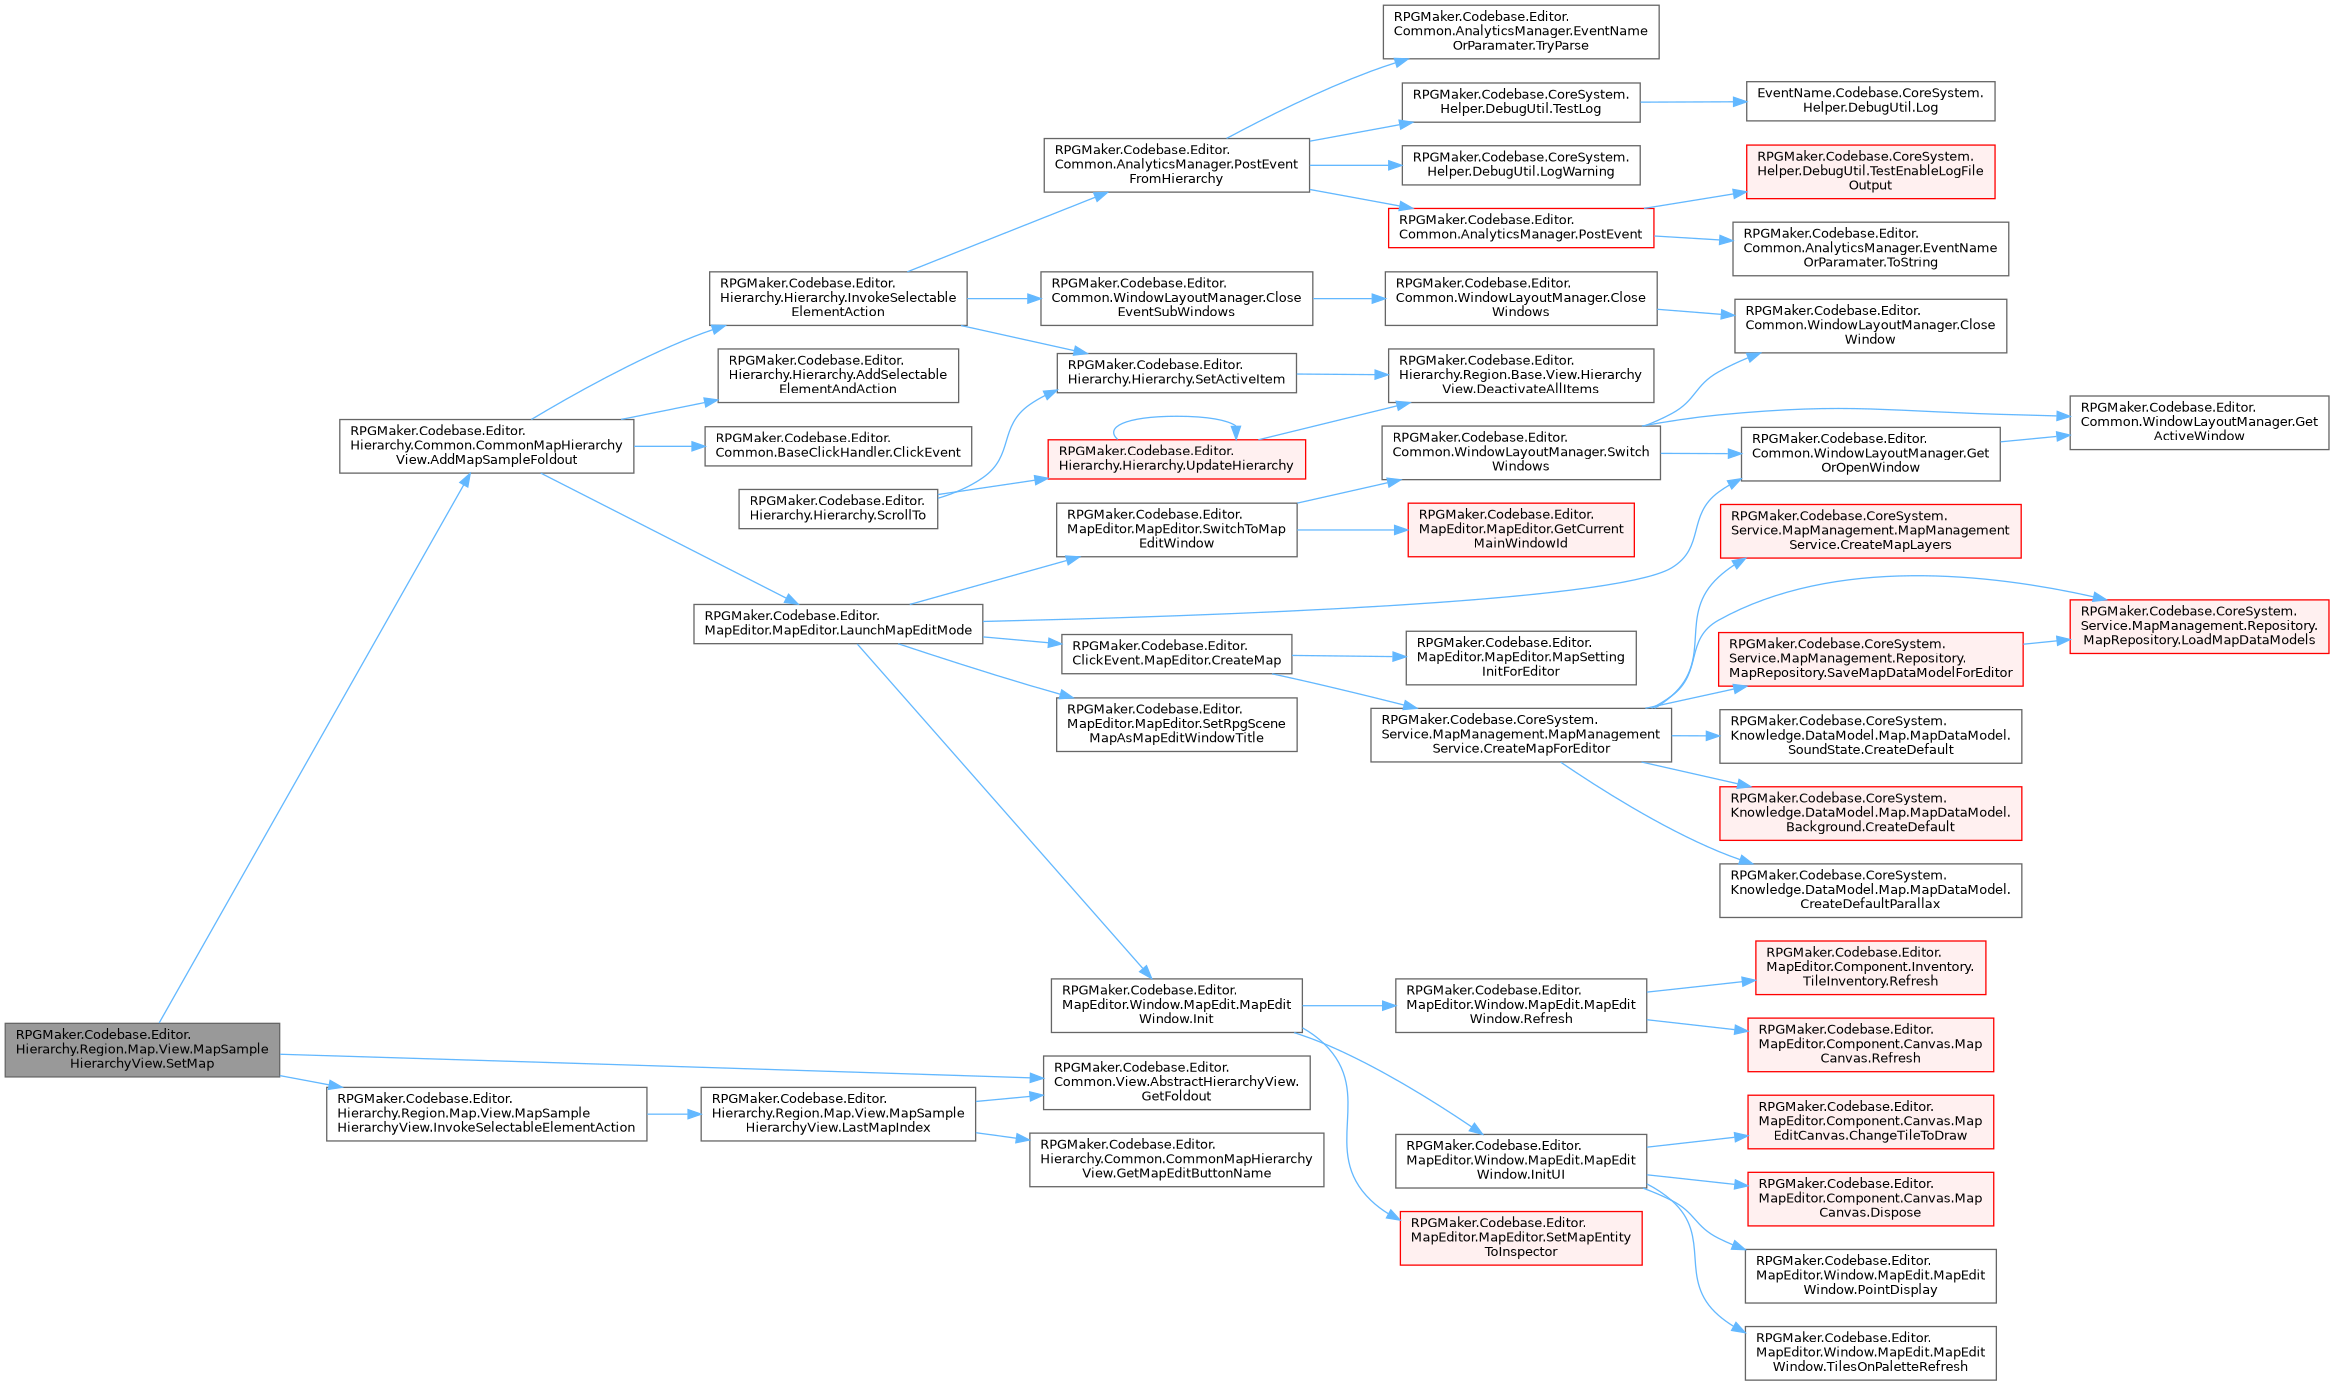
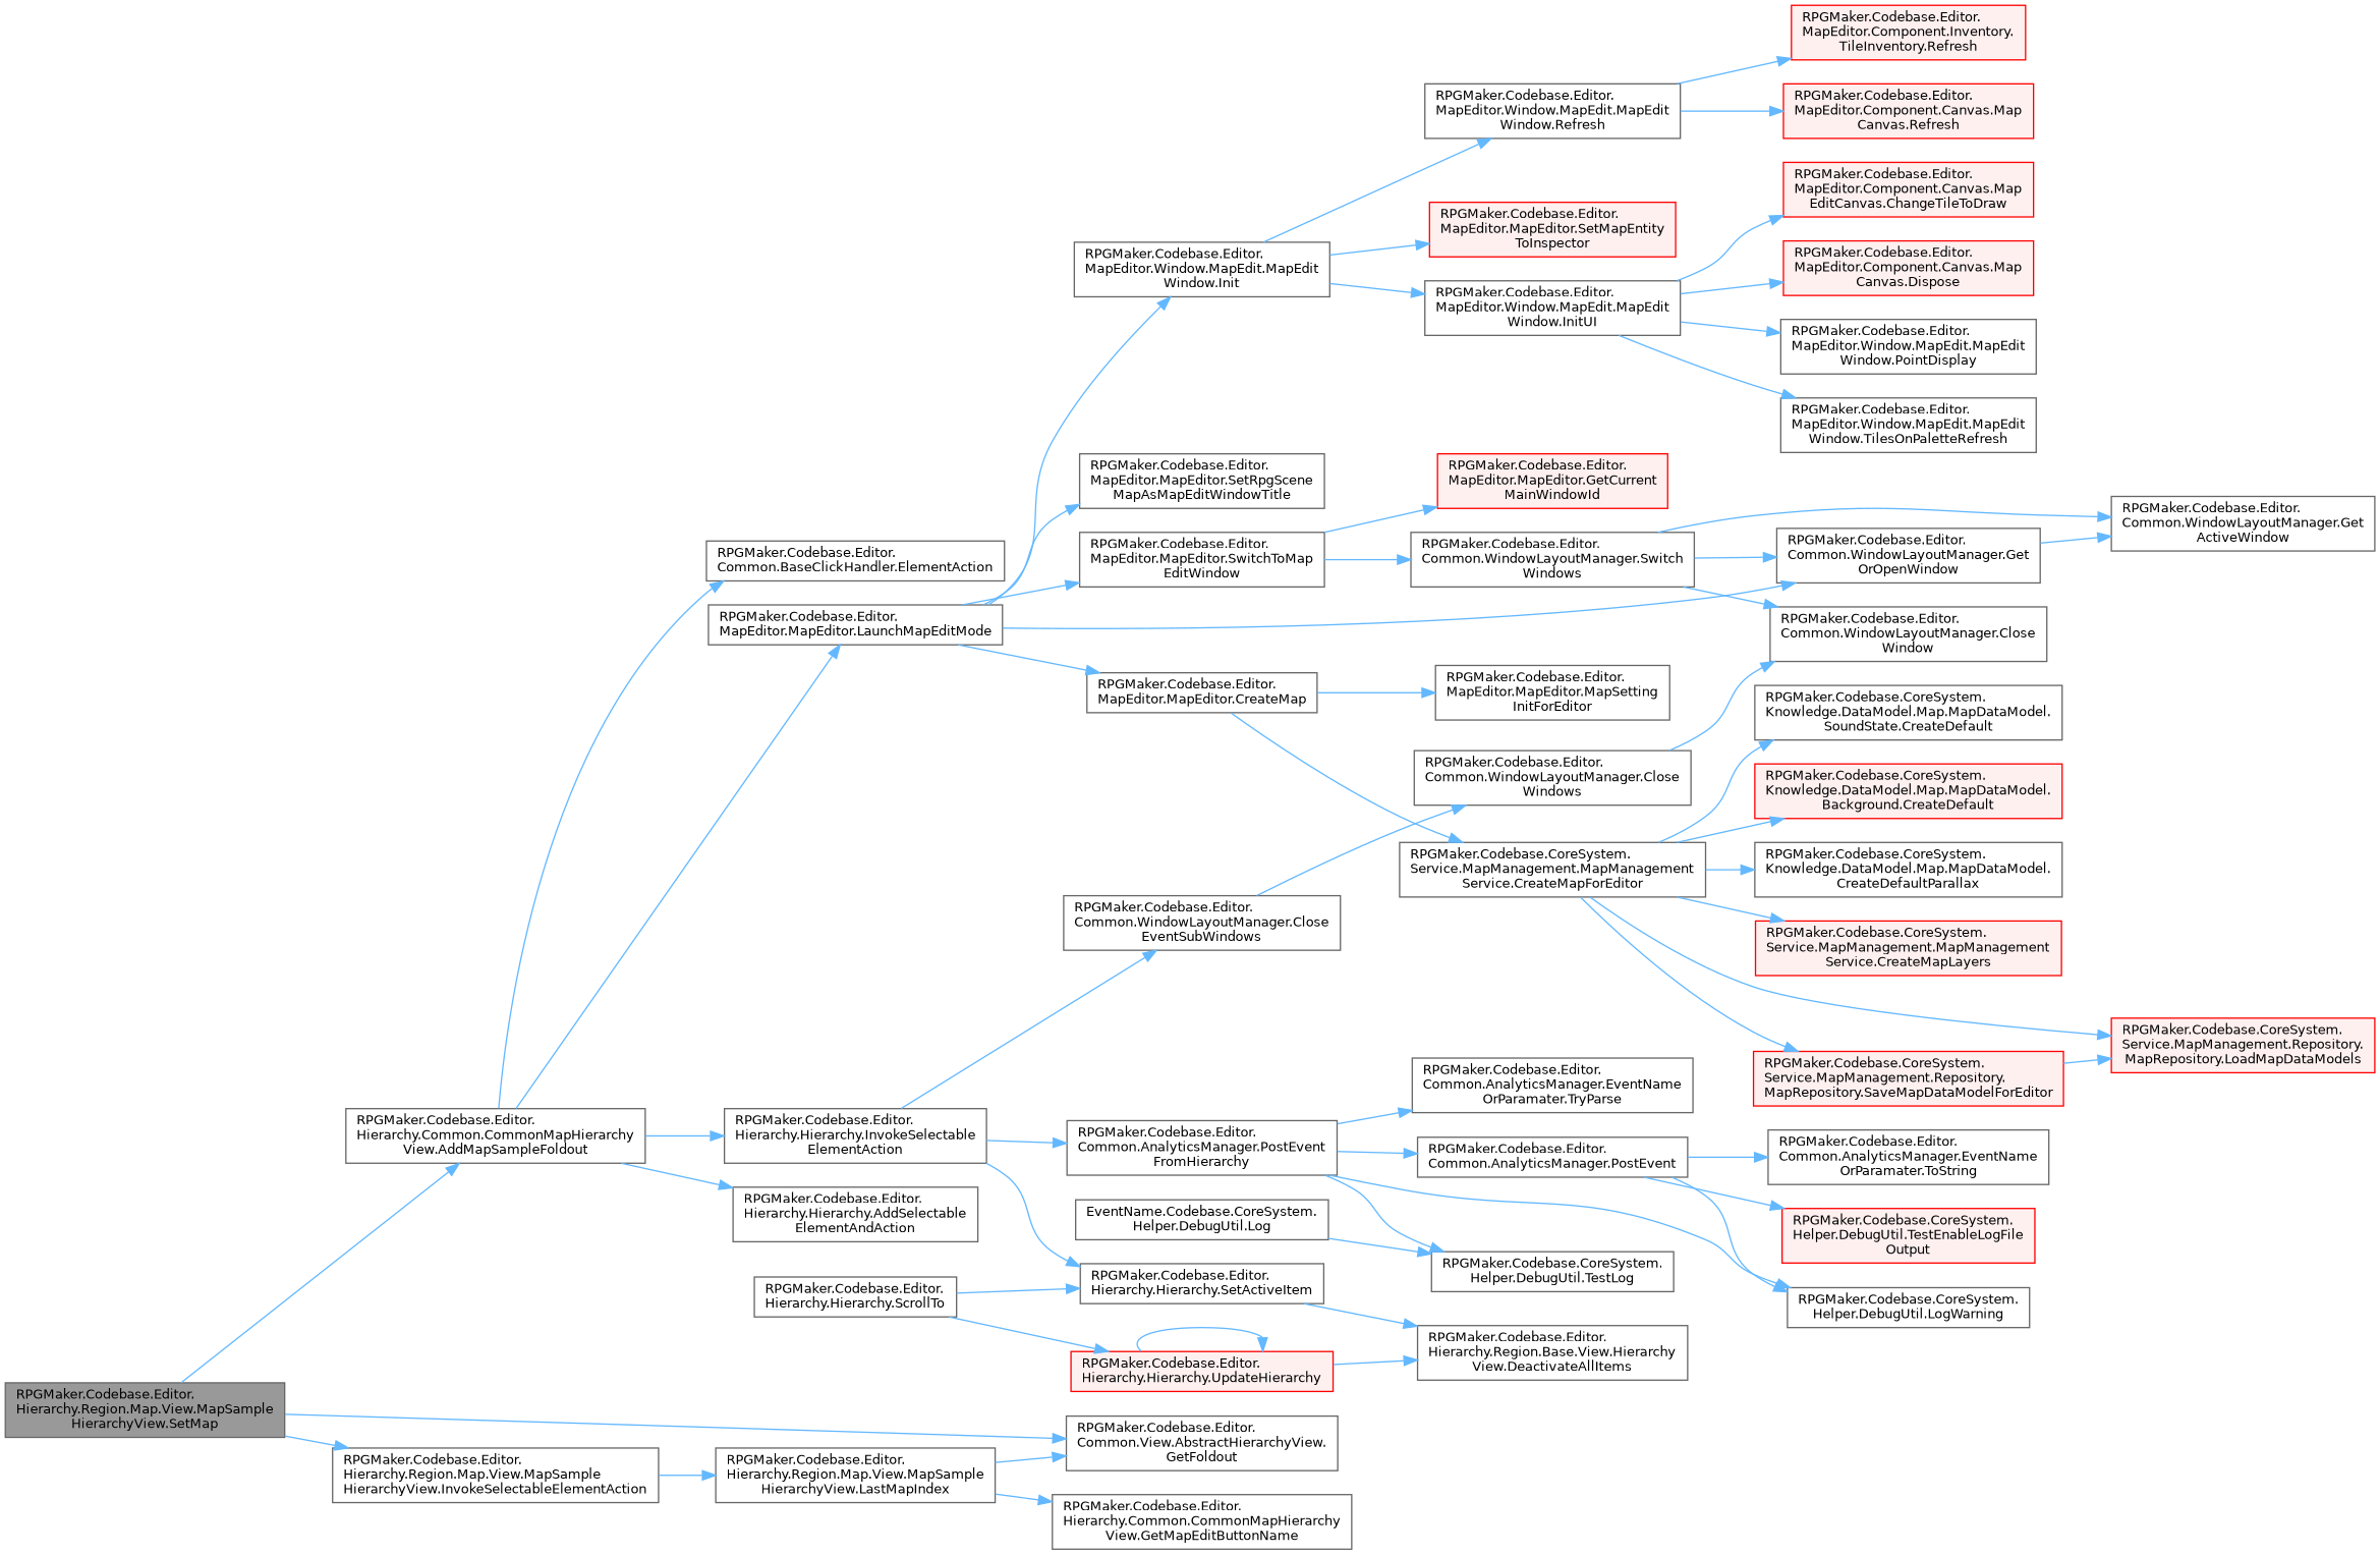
  digraph {
    rankdir=LR
    node [color=grey40 fillcolor=white fontname=Helvetica fontsize=10 shape=box style=filled]
    edge [color=steelblue1 fontname=Helvetica fontsize=10 labelfontname=Helvetica labelfontsize=10 style=solid]
    n1 [color=gray40 fillcolor=grey60 fontcolor=black height=0.2 label="RPGMaker.Codebase.Editor.\lHierarchy.Region.Map.View.MapSample\lHierarchyView.SetMap" width=0.4]
    n2 [height=0.2 label="RPGMaker.Codebase.Editor.\lHierarchy.Common.CommonMapHierarchy\lView.AddMapSampleFoldout" width=0.4]
    n3 [height=0.2 label="RPGMaker.Codebase.Editor.\lCommon.View.AbstractHierarchyView.\lGetFoldout" width=0.4]
    n4 [height=0.2 label="RPGMaker.Codebase.Editor.\lHierarchy.Region.Map.View.MapSample\lHierarchyView.InvokeSelectableElementAction" width=0.4]
    n5 [height=0.2 label="RPGMaker.Codebase.Editor.\lHierarchy.Hierarchy.AddSelectable\lElementAndAction" width=0.4]
-   n6 [height=0.2 label="RPGMaker.Codebase.Editor.\lCommon.BaseClickHandler.ClickEvent" width=0.4]
+   n6 [height=0.2 label="RPGMaker.Codebase.Editor.\lCommon.BaseClickHandler.ElementAction" width=0.4]
    n7 [height=0.2 label="RPGMaker.Codebase.Editor.\lHierarchy.Hierarchy.InvokeSelectable\lElementAction" width=0.4]
    n8 [height=0.2 label="RPGMaker.Codebase.Editor.\lMapEditor.MapEditor.LaunchMapEditMode" width=0.4]
    n9 [height=0.2 label="RPGMaker.Codebase.Editor.\lHierarchy.Region.Map.View.MapSample\lHierarchyView.LastMapIndex" width=0.4]
    n10 [height=0.2 label="RPGMaker.Codebase.Editor.\lCommon.WindowLayoutManager.Close\lEventSubWindows" width=0.4]
    n11 [height=0.2 label="RPGMaker.Codebase.Editor.\lCommon.AnalyticsManager.PostEvent\lFromHierarchy" width=0.4]
    n12 [height=0.2 label="RPGMaker.Codebase.Editor.\lHierarchy.Hierarchy.SetActiveItem" width=0.4]
-   n13 [height=0.2 label="RPGMaker.Codebase.Editor.\lClickEvent.MapEditor.CreateMap" width=0.4]
+   n13 [height=0.2 label="RPGMaker.Codebase.Editor.\lMapEditor.MapEditor.CreateMap" width=0.4]
    n14 [height=0.2 label="RPGMaker.Codebase.Editor.\lCommon.WindowLayoutManager.Get\lOrOpenWindow" width=0.4]
    n15 [height=0.2 label="RPGMaker.Codebase.Editor.\lMapEditor.Window.MapEdit.MapEdit\lWindow.Init" width=0.4]
    n16 [height=0.2 label="RPGMaker.Codebase.Editor.\lMapEditor.MapEditor.SetRpgScene\lMapAsMapEditWindowTitle" width=0.4]
    n17 [height=0.2 label="RPGMaker.Codebase.Editor.\lMapEditor.MapEditor.SwitchToMap\lEditWindow" width=0.4]
    n18 [height=0.2 label="RPGMaker.Codebase.Editor.\lCommon.WindowLayoutManager.Close\lWindows" width=0.4]
    n19 [height=0.2 label="RPGMaker.Codebase.CoreSystem.\lHelper.DebugUtil.LogWarning" width=0.4]
-   n20 [color=red height=0.2 label="RPGMaker.Codebase.Editor.\lCommon.AnalyticsManager.PostEvent" width=0.4]
+   n20 [height=0.2 label="RPGMaker.Codebase.Editor.\lCommon.AnalyticsManager.PostEvent" width=0.4]
    n21 [height=0.2 label="RPGMaker.Codebase.CoreSystem.\lHelper.DebugUtil.TestLog" width=0.4]
    n22 [height=0.2 label="RPGMaker.Codebase.Editor.\lCommon.AnalyticsManager.EventName\lOrParamater.TryParse" width=0.4]
    n23 [height=0.2 label="RPGMaker.Codebase.Editor.\lHierarchy.Region.Base.View.Hierarchy\lView.DeactivateAllItems" width=0.4]
    n24 [height=0.2 label="RPGMaker.Codebase.Editor.\lCommon.WindowLayoutManager.Close\lWindow" width=0.4]
    n25 [color=red fillcolor="#FFF0F0" height=0.2 label="RPGMaker.Codebase.CoreSystem.\lHelper.DebugUtil.TestEnableLogFile\lOutput" width=0.4]
    n26 [height=0.2 label="RPGMaker.Codebase.Editor.\lCommon.AnalyticsManager.EventName\lOrParamater.ToString" width=0.4]
    n27 [height=0.2 label="EventName.Codebase.CoreSystem.\lHelper.DebugUtil.Log" width=0.4]
    n28 [height=0.2 label="RPGMaker.Codebase.Editor.\lHierarchy.Hierarchy.ScrollTo" width=0.4]
    n29 [color=red fillcolor="#FFF0F0" height=0.2 label="RPGMaker.Codebase.Editor.\lHierarchy.Hierarchy.UpdateHierarchy" width=0.4]
    n30 [height=0.2 label="RPGMaker.Codebase.CoreSystem.\lService.MapManagement.MapManagement\lService.CreateMapForEditor" width=0.4]
    n31 [height=0.2 label="RPGMaker.Codebase.Editor.\lMapEditor.MapEditor.MapSetting\lInitForEditor" width=0.4]
    n32 [height=0.2 label="RPGMaker.Codebase.Editor.\lCommon.WindowLayoutManager.Get\lActiveWindow" width=0.4]
    n33 [height=0.2 label="RPGMaker.Codebase.Editor.\lMapEditor.Window.MapEdit.MapEdit\lWindow.InitUI" width=0.4]
    n34 [height=0.2 label="RPGMaker.Codebase.Editor.\lMapEditor.Window.MapEdit.MapEdit\lWindow.Refresh" width=0.4]
    n35 [color=red fillcolor="#FFF0F0" height=0.2 label="RPGMaker.Codebase.Editor.\lMapEditor.MapEditor.SetMapEntity\lToInspector" width=0.4]
    n36 [color=red fillcolor="#FFF0F0" height=0.2 label="RPGMaker.Codebase.Editor.\lMapEditor.MapEditor.GetCurrent\lMainWindowId" width=0.4]
    n37 [height=0.2 label="RPGMaker.Codebase.Editor.\lCommon.WindowLayoutManager.Switch\lWindows" width=0.4]
    n38 [height=0.2 label="RPGMaker.Codebase.CoreSystem.\lKnowledge.DataModel.Map.MapDataModel.\lSoundState.CreateDefault" width=0.4]
    n39 [color=red fillcolor="#FFF0F0" height=0.2 label="RPGMaker.Codebase.CoreSystem.\lKnowledge.DataModel.Map.MapDataModel.\lBackground.CreateDefault" width=0.4]
    n40 [height=0.2 label="RPGMaker.Codebase.CoreSystem.\lKnowledge.DataModel.Map.MapDataModel.\lCreateDefaultParallax" width=0.4]
    n41 [color=red fillcolor="#FFF0F0" height=0.2 label="RPGMaker.Codebase.CoreSystem.\lService.MapManagement.MapManagement\lService.CreateMapLayers" width=0.4]
    n42 [color=red fillcolor="#FFF0F0" height=0.2 label="RPGMaker.Codebase.CoreSystem.\lService.MapManagement.Repository.\lMapRepository.LoadMapDataModels" width=0.4]
    n43 [color=red fillcolor="#FFF0F0" height=0.2 label="RPGMaker.Codebase.CoreSystem.\lService.MapManagement.Repository.\lMapRepository.SaveMapDataModelForEditor" width=0.4]
    n44 [color=red fillcolor="#FFF0F0" height=0.2 label="RPGMaker.Codebase.Editor.\lMapEditor.Component.Canvas.Map\lEditCanvas.ChangeTileToDraw" width=0.4]
    n45 [color=red fillcolor="#FFF0F0" height=0.2 label="RPGMaker.Codebase.Editor.\lMapEditor.Component.Canvas.Map\lCanvas.Dispose" width=0.4]
    n46 [height=0.2 label="RPGMaker.Codebase.Editor.\lMapEditor.Window.MapEdit.MapEdit\lWindow.PointDisplay" width=0.4]
    n47 [height=0.2 label="RPGMaker.Codebase.Editor.\lMapEditor.Window.MapEdit.MapEdit\lWindow.TilesOnPaletteRefresh" width=0.4]
    n48 [color=red fillcolor="#FFF0F0" height=0.2 label="RPGMaker.Codebase.Editor.\lMapEditor.Component.Inventory.\lTileInventory.Refresh" width=0.4]
    n49 [color=red fillcolor="#FFF0F0" height=0.2 label="RPGMaker.Codebase.Editor.\lMapEditor.Component.Canvas.Map\lCanvas.Refresh" width=0.4]
    n50 [height=0.2 label="RPGMaker.Codebase.Editor.\lHierarchy.Common.CommonMapHierarchy\lView.GetMapEditButtonName" width=0.4]
    n1 -> n2
    n1 -> n3
    n1 -> n4
    n2 -> n5
    n2 -> n6
    n2 -> n7
    n2 -> n8
    n4 -> n9
    n7 -> n10
    n7 -> n11
    n7 -> n12
    n8 -> n13
    n8 -> n14
    n8 -> n15
    n8 -> n16
    n8 -> n17
    n9 -> n3
    n9 -> n50
    n10 -> n18
    n11 -> n19
    n11 -> n20
    n11 -> n21
    n11 -> n22
    n12 -> n23
    n13 -> n30
    n13 -> n31
    n14 -> n32
    n15 -> n33
    n15 -> n34
    n15 -> n35
    n17 -> n36
    n17 -> n37
    n18 -> n24
+   n20 -> n19
    n20 -> n25
    n20 -> n26
-   n21 -> n27
+   n27 -> n21
    n28 -> n12
    n28 -> n29
    n29 -> n23
    n29 -> n29
    n30 -> n38
    n30 -> n39
    n30 -> n40
    n30 -> n41
    n30 -> n42
    n30 -> n43
    n33 -> n44
    n33 -> n45
    n33 -> n46
    n33 -> n47
    n34 -> n48
    n34 -> n49
    n37 -> n14
    n37 -> n24
    n37 -> n32
    n43 -> n42
  }
